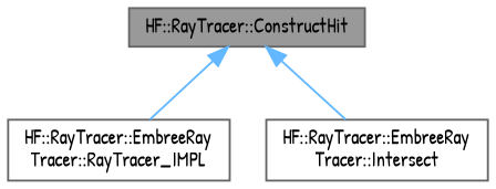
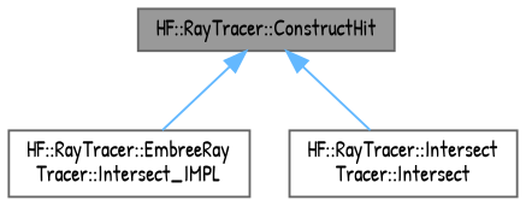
  digraph {
    fontname="Patrick Hand"
    rankdir=TB
    node [color=grey40 fillcolor=white fontname="Patrick Hand" fontsize=10 shape=box style=filled]
    edge [color=steelblue1 dir=back fontname="Patrick Hand" fontsize=10 labelfontname=Helvetica labelfontsize=10 style=solid]
    n1 [color=gray40 fillcolor=grey60 fontcolor=black height=0.2 label="HF::RayTracer::ConstructHit" width=0.4]
-   n2 [height=0.2 label="HF::RayTracer::EmbreeRay\lTracer::RayTracer_IMPL" width=0.4]
-   n3 [height=0.2 label="HF::RayTracer::EmbreeRay\lTracer::Intersect" width=0.4]
+   n2 [height=0.2 label="HF::RayTracer::EmbreeRay\lTracer::Intersect_IMPL" width=0.4]
+   n3 [height=0.2 label="HF::RayTracer::Intersect\lTracer::Intersect" width=0.4]
    n1 -> n2
    n1 -> n3
  }
